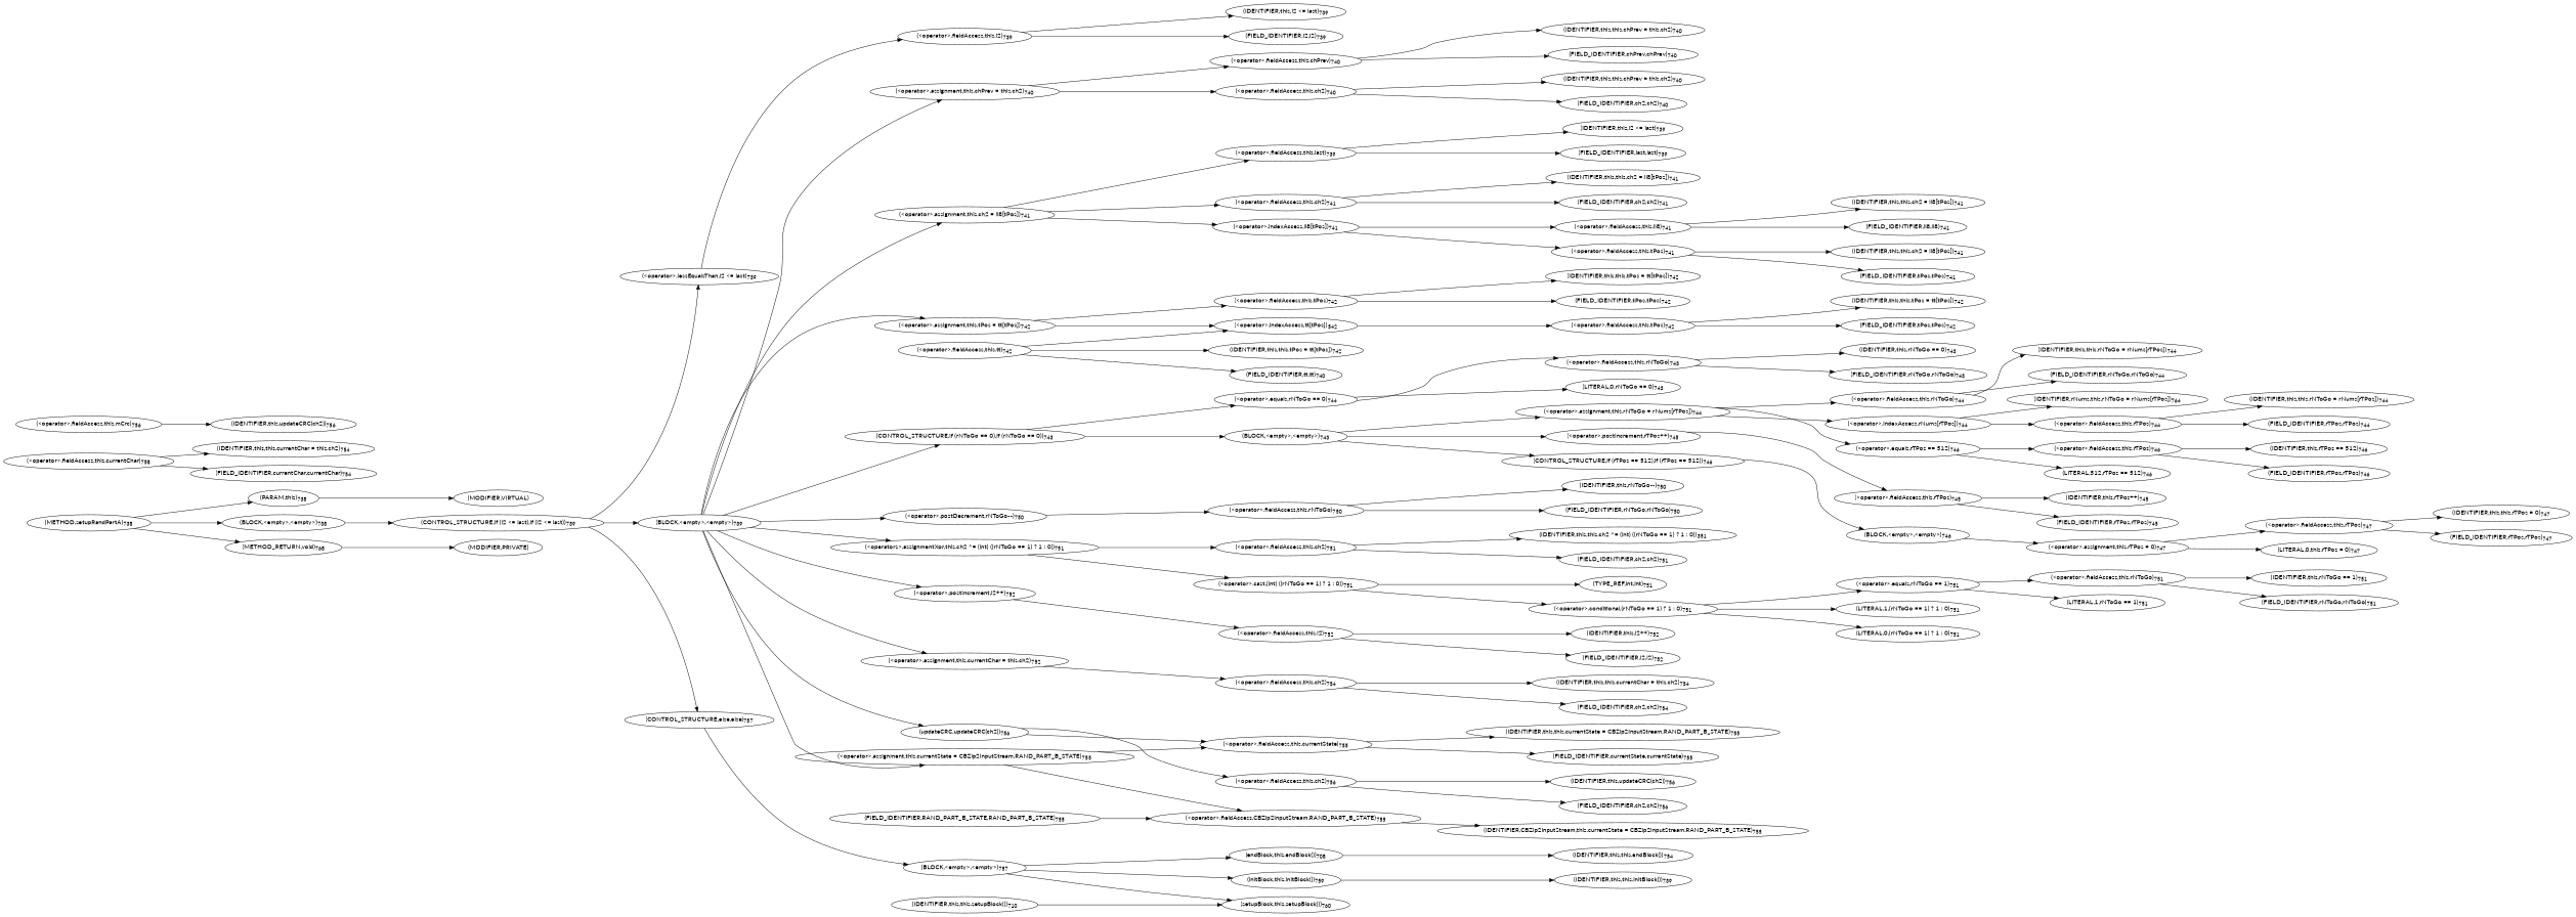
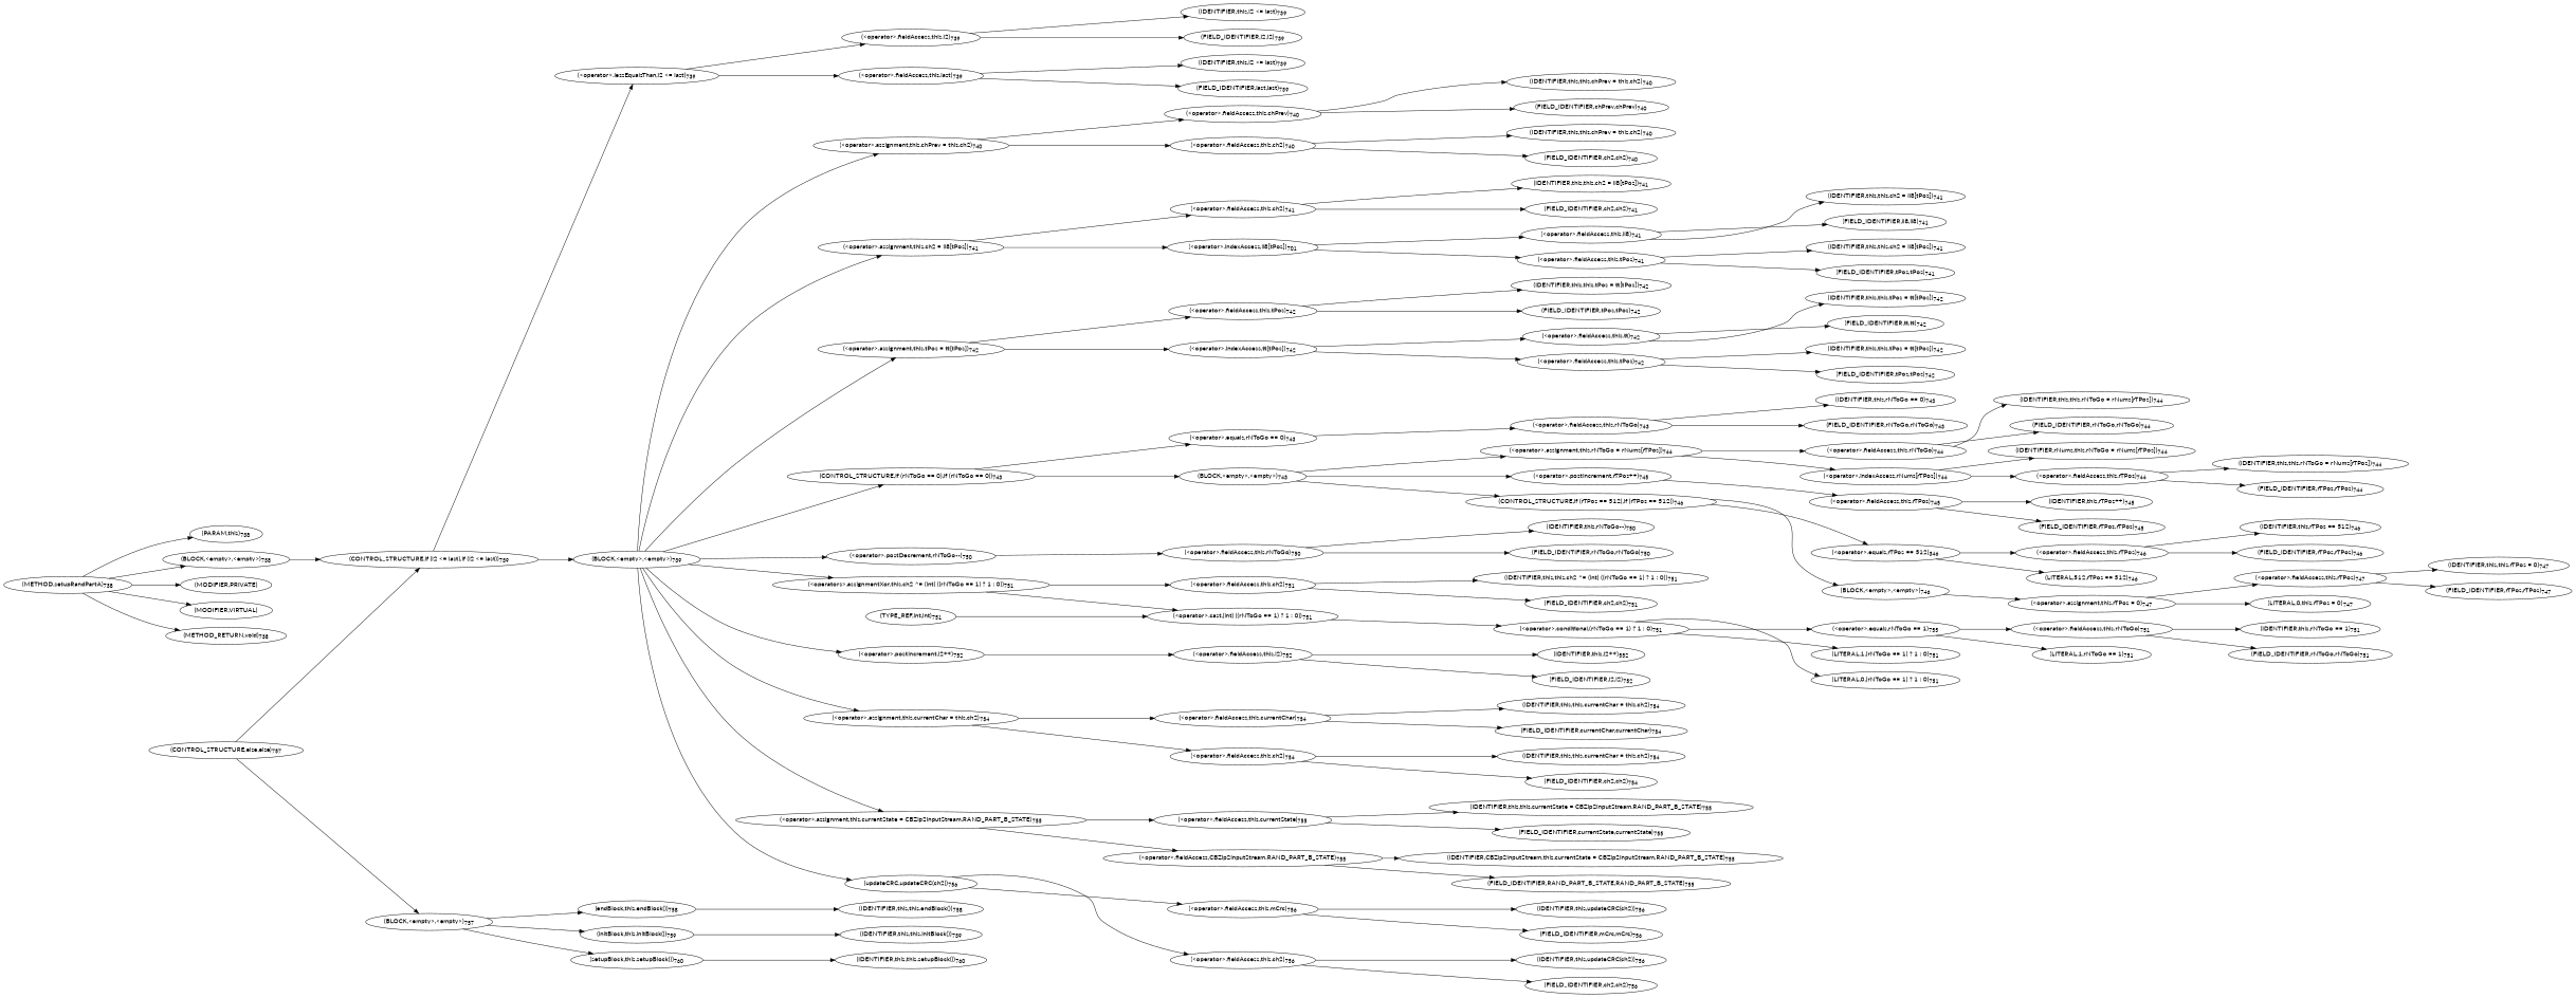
  digraph {
    fontname=Lato
    rankdir=LR
    node [fontname=Lato]
    edge [fontname=Lato]
    n1 [label=<(METHOD,setupRandPartA)<SUB>738</SUB>>]
    n2 [label=<(PARAM,this)<SUB>738</SUB>>]
    n3 [label=<(BLOCK,&lt;empty&gt;,&lt;empty&gt;)<SUB>738</SUB>>]
    n4 [label=<(MODIFIER,PRIVATE)>]
    n5 [label=<(MODIFIER,VIRTUAL)>]
-   n6 [label=<(METHOD_RETURN,void)<SUB>768</SUB>>]
+   n6 [label=<(METHOD_RETURN,void)<SUB>738</SUB>>]
    n7 [label=<(CONTROL_STRUCTURE,if (i2 &lt;= last),if (i2 &lt;= last))<SUB>739</SUB>>]
    n8 [label=<(&lt;operator&gt;.lessEqualsThan,i2 &lt;= last)<SUB>739</SUB>>]
    n9 [label=<(BLOCK,&lt;empty&gt;,&lt;empty&gt;)<SUB>739</SUB>>]
    n10 [label=<(CONTROL_STRUCTURE,else,else)<SUB>757</SUB>>]
    n11 [label=<(&lt;operator&gt;.fieldAccess,this.i2)<SUB>739</SUB>>]
    n12 [label=<(&lt;operator&gt;.fieldAccess,this.last)<SUB>739</SUB>>]
    n13 [label=<(&lt;operator&gt;.assignment,this.chPrev = this.ch2)<SUB>740</SUB>>]
    n14 [label=<(&lt;operator&gt;.assignment,this.ch2 = ll8[tPos])<SUB>741</SUB>>]
    n15 [label=<(&lt;operator&gt;.assignment,this.tPos = tt[tPos])<SUB>742</SUB>>]
    n16 [label=<(CONTROL_STRUCTURE,if (rNToGo == 0),if (rNToGo == 0))<SUB>743</SUB>>]
    n17 [label=<(&lt;operator&gt;.postDecrement,rNToGo--)<SUB>750</SUB>>]
    n18 [label=<(&lt;operators&gt;.assignmentXor,this.ch2 ^= (int) ((rNToGo == 1) ? 1 : 0))<SUB>751</SUB>>]
    n19 [label=<(&lt;operator&gt;.postIncrement,i2++)<SUB>752</SUB>>]
-   n20 [label=<(&lt;operator&gt;.assignment,this.currentChar = this.ch2)<SUB>752</SUB>>]
+   n20 [label=<(&lt;operator&gt;.assignment,this.currentChar = this.ch2)<SUB>754</SUB>>]
    n21 [label=<(&lt;operator&gt;.assignment,this.currentState = CBZip2InputStream.RAND_PART_B_STATE)<SUB>755</SUB>>]
    n22 [label=<(updateCRC,updateCRC(ch2))<SUB>756</SUB>>]
    n23 [label=<(BLOCK,&lt;empty&gt;,&lt;empty&gt;)<SUB>757</SUB>>]
    n24 [label=<(IDENTIFIER,this,i2 &lt;= last)<SUB>739</SUB>>]
    n25 [label=<(FIELD_IDENTIFIER,i2,i2)<SUB>739</SUB>>]
    n26 [label=<(IDENTIFIER,this,i2 &lt;= last)<SUB>739</SUB>>]
    n27 [label=<(FIELD_IDENTIFIER,last,last)<SUB>739</SUB>>]
    n28 [label=<(&lt;operator&gt;.fieldAccess,this.chPrev)<SUB>740</SUB>>]
    n29 [label=<(&lt;operator&gt;.fieldAccess,this.ch2)<SUB>740</SUB>>]
    n30 [label=<(&lt;operator&gt;.fieldAccess,this.ch2)<SUB>741</SUB>>]
-   n31 [label=<(&lt;operator&gt;.indexAccess,ll8[tPos])<SUB>741</SUB>>]
+   n31 [label=<(&lt;operator&gt;.indexAccess,ll8[tPos])<SUB>701</SUB>>]
    n32 [label=<(&lt;operator&gt;.fieldAccess,this.tPos)<SUB>742</SUB>>]
-   n33 [label=<(&lt;operator&gt;.indexAccess,tt[tPos])<SUB>542</SUB>>]
-   n34 [label=<(&lt;operator&gt;.equals,rNToGo == 0)<SUB>744</SUB>>]
+   n33 [label=<(&lt;operator&gt;.indexAccess,tt[tPos])<SUB>742</SUB>>]
+   n34 [label=<(&lt;operator&gt;.equals,rNToGo == 0)<SUB>743</SUB>>]
    n35 [label=<(BLOCK,&lt;empty&gt;,&lt;empty&gt;)<SUB>743</SUB>>]
    n36 [label=<(&lt;operator&gt;.fieldAccess,this.rNToGo)<SUB>750</SUB>>]
    n37 [label=<(&lt;operator&gt;.fieldAccess,this.ch2)<SUB>751</SUB>>]
    n38 [label=<(&lt;operator&gt;.cast,(int) ((rNToGo == 1) ? 1 : 0))<SUB>751</SUB>>]
    n39 [label=<(&lt;operator&gt;.fieldAccess,this.i2)<SUB>752</SUB>>]
-   n40 [label=<(&lt;operator&gt;.fieldAccess,this.currentChar)<SUB>758</SUB>>]
+   n40 [label=<(&lt;operator&gt;.fieldAccess,this.currentChar)<SUB>754</SUB>>]
    n41 [label=<(&lt;operator&gt;.fieldAccess,this.ch2)<SUB>754</SUB>>]
    n42 [label=<(&lt;operator&gt;.fieldAccess,this.currentState)<SUB>755</SUB>>]
    n43 [label=<(&lt;operator&gt;.fieldAccess,CBZip2InputStream.RAND_PART_B_STATE)<SUB>755</SUB>>]
    n44 [label=<(&lt;operator&gt;.fieldAccess,this.mCrc)<SUB>756</SUB>>]
    n45 [label=<(&lt;operator&gt;.fieldAccess,this.ch2)<SUB>756</SUB>>]
    n46 [label=<(IDENTIFIER,this,this.chPrev = this.ch2)<SUB>740</SUB>>]
    n47 [label=<(FIELD_IDENTIFIER,chPrev,chPrev)<SUB>740</SUB>>]
    n48 [label=<(IDENTIFIER,this,this.chPrev = this.ch2)<SUB>740</SUB>>]
    n49 [label=<(FIELD_IDENTIFIER,ch2,ch2)<SUB>740</SUB>>]
    n50 [label=<(IDENTIFIER,this,this.ch2 = ll8[tPos])<SUB>741</SUB>>]
    n51 [label=<(FIELD_IDENTIFIER,ch2,ch2)<SUB>741</SUB>>]
    n52 [label=<(&lt;operator&gt;.fieldAccess,this.ll8)<SUB>741</SUB>>]
    n53 [label=<(&lt;operator&gt;.fieldAccess,this.tPos)<SUB>741</SUB>>]
    n54 [label=<(IDENTIFIER,this,this.ch2 = ll8[tPos])<SUB>741</SUB>>]
    n55 [label=<(FIELD_IDENTIFIER,ll8,ll8)<SUB>741</SUB>>]
    n56 [label=<(IDENTIFIER,this,this.ch2 = ll8[tPos])<SUB>741</SUB>>]
    n57 [label=<(FIELD_IDENTIFIER,tPos,tPos)<SUB>741</SUB>>]
    n58 [label=<(IDENTIFIER,this,this.tPos = tt[tPos])<SUB>742</SUB>>]
    n59 [label=<(FIELD_IDENTIFIER,tPos,tPos)<SUB>742</SUB>>]
    n60 [label=<(&lt;operator&gt;.fieldAccess,this.tt)<SUB>742</SUB>>]
    n61 [label=<(&lt;operator&gt;.fieldAccess,this.tPos)<SUB>742</SUB>>]
    n62 [label=<(IDENTIFIER,this,this.tPos = tt[tPos])<SUB>742</SUB>>]
-   n63 [label=<(FIELD_IDENTIFIER,tt,tt)<SUB>740</SUB>>]
+   n63 [label=<(FIELD_IDENTIFIER,tt,tt)<SUB>742</SUB>>]
    n64 [label=<(IDENTIFIER,this,this.tPos = tt[tPos])<SUB>742</SUB>>]
    n65 [label=<(FIELD_IDENTIFIER,tPos,tPos)<SUB>742</SUB>>]
    n66 [label=<(&lt;operator&gt;.fieldAccess,this.rNToGo)<SUB>743</SUB>>]
-   n67 [label=<(LITERAL,0,rNToGo == 0)<SUB>743</SUB>>]
    n68 [label=<(&lt;operator&gt;.assignment,this.rNToGo = rNums[rTPos])<SUB>744</SUB>>]
    n69 [label=<(&lt;operator&gt;.postIncrement,rTPos++)<SUB>745</SUB>>]
    n70 [label=<(CONTROL_STRUCTURE,if (rTPos == 512),if (rTPos == 512))<SUB>746</SUB>>]
    n71 [label=<(IDENTIFIER,this,rNToGo == 0)<SUB>743</SUB>>]
    n72 [label=<(FIELD_IDENTIFIER,rNToGo,rNToGo)<SUB>743</SUB>>]
    n73 [label=<(&lt;operator&gt;.fieldAccess,this.rNToGo)<SUB>744</SUB>>]
    n74 [label=<(&lt;operator&gt;.indexAccess,rNums[rTPos])<SUB>744</SUB>>]
    n75 [label=<(&lt;operator&gt;.fieldAccess,this.rTPos)<SUB>745</SUB>>]
-   n76 [label=<(&lt;operator&gt;.equals,rTPos == 512)<SUB>746</SUB>>]
+   n76 [label=<(&lt;operator&gt;.equals,rTPos == 512)<SUB>346</SUB>>]
    n77 [label=<(BLOCK,&lt;empty&gt;,&lt;empty&gt;)<SUB>746</SUB>>]
    n78 [label=<(IDENTIFIER,this,this.rNToGo = rNums[rTPos])<SUB>744</SUB>>]
    n79 [label=<(FIELD_IDENTIFIER,rNToGo,rNToGo)<SUB>744</SUB>>]
-   n80 [label=<(IDENTIFIER,rNums,this.rNToGo = rNums[rTPos])<SUB>764</SUB>>]
+   n80 [label=<(IDENTIFIER,rNums,this.rNToGo = rNums[rTPos])<SUB>744</SUB>>]
    n81 [label=<(&lt;operator&gt;.fieldAccess,this.rTPos)<SUB>744</SUB>>]
    n82 [label=<(IDENTIFIER,this,this.rNToGo = rNums[rTPos])<SUB>744</SUB>>]
    n83 [label=<(FIELD_IDENTIFIER,rTPos,rTPos)<SUB>744</SUB>>]
    n84 [label=<(IDENTIFIER,this,rTPos++)<SUB>745</SUB>>]
    n85 [label=<(FIELD_IDENTIFIER,rTPos,rTPos)<SUB>745</SUB>>]
    n86 [label=<(&lt;operator&gt;.fieldAccess,this.rTPos)<SUB>746</SUB>>]
    n87 [label=<(LITERAL,512,rTPos == 512)<SUB>746</SUB>>]
    n88 [label=<(&lt;operator&gt;.assignment,this.rTPos = 0)<SUB>747</SUB>>]
    n89 [label=<(IDENTIFIER,this,rTPos == 512)<SUB>746</SUB>>]
    n90 [label=<(FIELD_IDENTIFIER,rTPos,rTPos)<SUB>746</SUB>>]
    n91 [label=<(&lt;operator&gt;.fieldAccess,this.rTPos)<SUB>747</SUB>>]
    n92 [label=<(LITERAL,0,this.rTPos = 0)<SUB>747</SUB>>]
    n93 [label=<(IDENTIFIER,this,this.rTPos = 0)<SUB>747</SUB>>]
    n94 [label=<(FIELD_IDENTIFIER,rTPos,rTPos)<SUB>747</SUB>>]
    n95 [label=<(IDENTIFIER,this,rNToGo--)<SUB>750</SUB>>]
    n96 [label=<(FIELD_IDENTIFIER,rNToGo,rNToGo)<SUB>750</SUB>>]
-   n97 [label=<(IDENTIFIER,this,this.ch2 ^= (int) ((rNToGo == 1) ? 1 : 0))<SUB>351</SUB>>]
+   n97 [label=<(IDENTIFIER,this,this.ch2 ^= (int) ((rNToGo == 1) ? 1 : 0))<SUB>751</SUB>>]
    n98 [label=<(FIELD_IDENTIFIER,ch2,ch2)<SUB>751</SUB>>]
    n99 [label=<(TYPE_REF,int,int)<SUB>751</SUB>>]
    n100 [label=<(&lt;operator&gt;.conditional,(rNToGo == 1) ? 1 : 0)<SUB>751</SUB>>]
-   n101 [label=<(&lt;operator&gt;.equals,rNToGo == 1)<SUB>751</SUB>>]
+   n101 [label=<(&lt;operator&gt;.equals,rNToGo == 1)<SUB>755</SUB>>]
    n102 [label=<(LITERAL,1,(rNToGo == 1) ? 1 : 0)<SUB>751</SUB>>]
    n103 [label=<(LITERAL,0,(rNToGo == 1) ? 1 : 0)<SUB>751</SUB>>]
    n104 [label=<(&lt;operator&gt;.fieldAccess,this.rNToGo)<SUB>751</SUB>>]
    n105 [label=<(LITERAL,1,rNToGo == 1)<SUB>751</SUB>>]
    n106 [label=<(IDENTIFIER,this,rNToGo == 1)<SUB>751</SUB>>]
    n107 [label=<(FIELD_IDENTIFIER,rNToGo,rNToGo)<SUB>751</SUB>>]
-   n108 [label=<(IDENTIFIER,this,i2++)<SUB>752</SUB>>]
+   n108 [label=<(IDENTIFIER,this,i2++)<SUB>552</SUB>>]
    n109 [label=<(FIELD_IDENTIFIER,i2,i2)<SUB>752</SUB>>]
    n110 [label=<(IDENTIFIER,this,this.currentChar = this.ch2)<SUB>754</SUB>>]
    n111 [label=<(FIELD_IDENTIFIER,currentChar,currentChar)<SUB>754</SUB>>]
    n112 [label=<(IDENTIFIER,this,this.currentChar = this.ch2)<SUB>754</SUB>>]
    n113 [label=<(FIELD_IDENTIFIER,ch2,ch2)<SUB>754</SUB>>]
    n114 [label=<(IDENTIFIER,this,this.currentState = CBZip2InputStream.RAND_PART_B_STATE)<SUB>755</SUB>>]
    n115 [label=<(FIELD_IDENTIFIER,currentState,currentState)<SUB>755</SUB>>]
    n116 [label=<(IDENTIFIER,CBZip2InputStream,this.currentState = CBZip2InputStream.RAND_PART_B_STATE)<SUB>755</SUB>>]
    n117 [label=<(FIELD_IDENTIFIER,RAND_PART_B_STATE,RAND_PART_B_STATE)<SUB>755</SUB>>]
    n118 [label=<(IDENTIFIER,this,updateCRC(ch2))<SUB>756</SUB>>]
+   n119 [label=<(FIELD_IDENTIFIER,mCrc,mCrc)<SUB>756</SUB>>]
    n120 [label=<(IDENTIFIER,this,updateCRC(ch2))<SUB>756</SUB>>]
    n121 [label=<(FIELD_IDENTIFIER,ch2,ch2)<SUB>756</SUB>>]
-   n122 [label=<(endBlock,this.endBlock())<SUB>708</SUB>>]
+   n122 [label=<(endBlock,this.endBlock())<SUB>758</SUB>>]
    n123 [label=<(initBlock,this.initBlock())<SUB>759</SUB>>]
    n124 [label=<(setupBlock,this.setupBlock())<SUB>760</SUB>>]
-   n125 [label=<(IDENTIFIER,this,this.endBlock())<SUB>754</SUB>>]
+   n125 [label=<(IDENTIFIER,this,this.endBlock())<SUB>758</SUB>>]
    n126 [label=<(IDENTIFIER,this,this.initBlock())<SUB>739</SUB>>]
-   n127 [label=<(IDENTIFIER,this,this.setupBlock())<SUB>710</SUB>>]
+   n127 [label=<(IDENTIFIER,this,this.setupBlock())<SUB>760</SUB>>]
    n1 -> n2
    n1 -> n3
-   n6 -> n4
-   n2 -> n5
+   n1 -> n4
+   n1 -> n5
    n1 -> n6
    n3 -> n7
    n7 -> n8
    n7 -> n9
-   n7 -> n10
+   n10 -> n7
    n8 -> n11
-   n14 -> n12
+   n8 -> n12
    n9 -> n13
    n9 -> n14
    n9 -> n15
    n9 -> n16
    n9 -> n17
    n9 -> n18
    n9 -> n19
    n9 -> n20
    n9 -> n21
    n9 -> n22
    n10 -> n23
    n11 -> n24
    n11 -> n25
    n12 -> n26
    n12 -> n27
    n13 -> n28
    n13 -> n29
    n14 -> n30
    n14 -> n31
    n15 -> n32
    n15 -> n33
    n16 -> n34
    n16 -> n35
    n17 -> n36
    n18 -> n37
    n18 -> n38
    n19 -> n39
+   n20 -> n40
    n20 -> n41
    n21 -> n42
    n21 -> n43
-   n22 -> n42
+   n22 -> n44
    n22 -> n45
    n23 -> n122
    n23 -> n123
    n23 -> n124
    n28 -> n46
    n28 -> n47
    n29 -> n48
    n29 -> n49
    n30 -> n50
    n30 -> n51
    n31 -> n52
    n31 -> n53
    n32 -> n58
    n32 -> n59
-   n60 -> n33
+   n33 -> n60
    n33 -> n61
    n34 -> n66
-   n34 -> n67
    n35 -> n68
    n35 -> n69
    n35 -> n70
    n36 -> n95
    n36 -> n96
    n37 -> n97
    n37 -> n98
-   n38 -> n99
+   n99 -> n38
    n38 -> n100
    n39 -> n108
    n39 -> n109
    n40 -> n110
    n40 -> n111
    n41 -> n112
    n41 -> n113
    n42 -> n114
    n42 -> n115
    n43 -> n116
-   n117 -> n43
+   n43 -> n117
    n44 -> n118
+   n44 -> n119
    n45 -> n120
    n45 -> n121
    n52 -> n54
    n52 -> n55
    n53 -> n56
    n53 -> n57
    n60 -> n62
    n60 -> n63
    n61 -> n64
    n61 -> n65
    n66 -> n71
    n66 -> n72
    n68 -> n73
    n68 -> n74
    n69 -> n75
-   n68 -> n76
+   n70 -> n76
    n70 -> n77
    n73 -> n78
    n73 -> n79
    n74 -> n80
    n74 -> n81
    n75 -> n84
    n75 -> n85
    n76 -> n86
    n76 -> n87
    n77 -> n88
    n81 -> n82
    n81 -> n83
    n86 -> n89
    n86 -> n90
    n88 -> n91
    n88 -> n92
    n91 -> n93
    n91 -> n94
    n100 -> n101
    n100 -> n102
    n100 -> n103
    n101 -> n104
    n101 -> n105
    n104 -> n106
    n104 -> n107
    n122 -> n125
    n123 -> n126
-   n127 -> n124
+   n124 -> n127
  }
